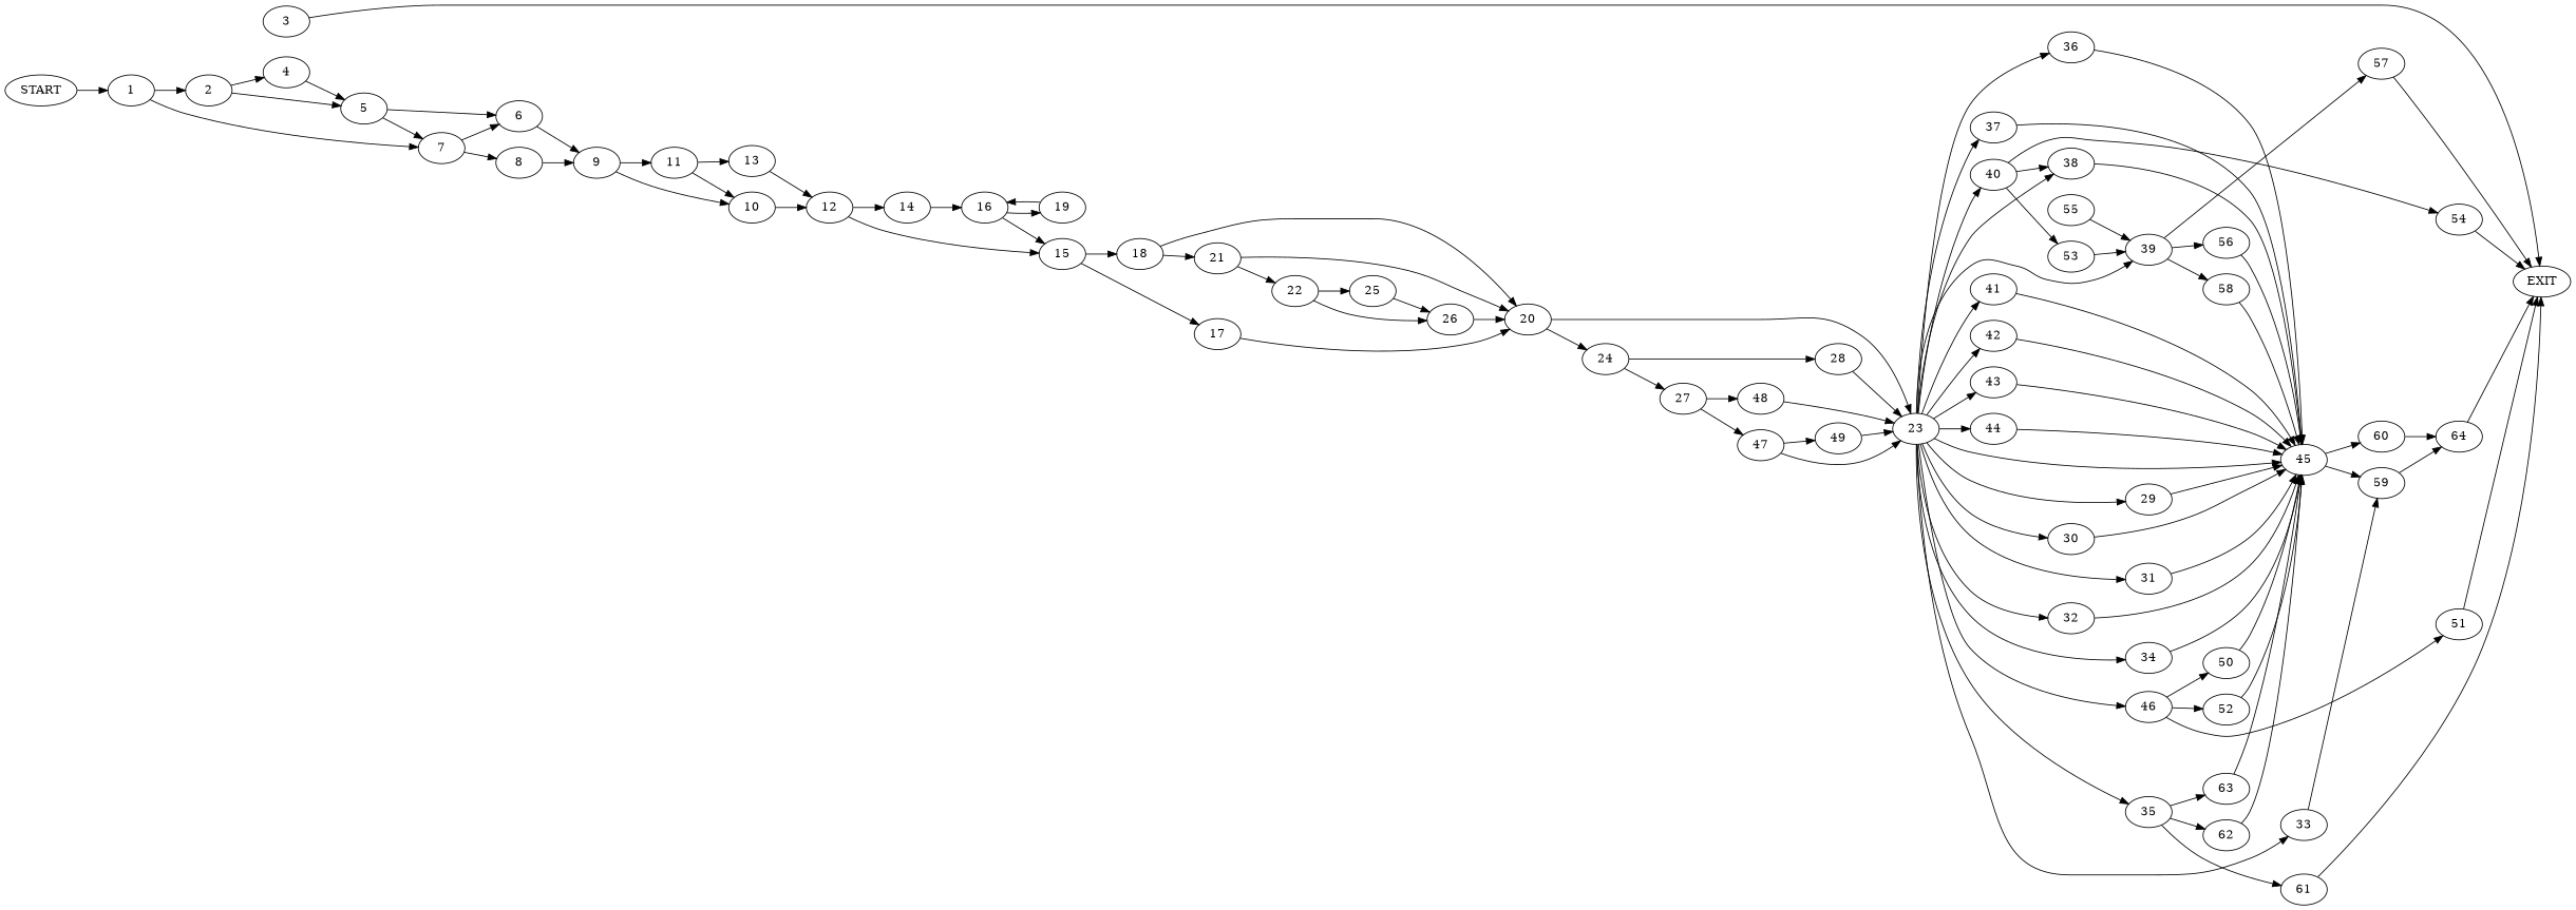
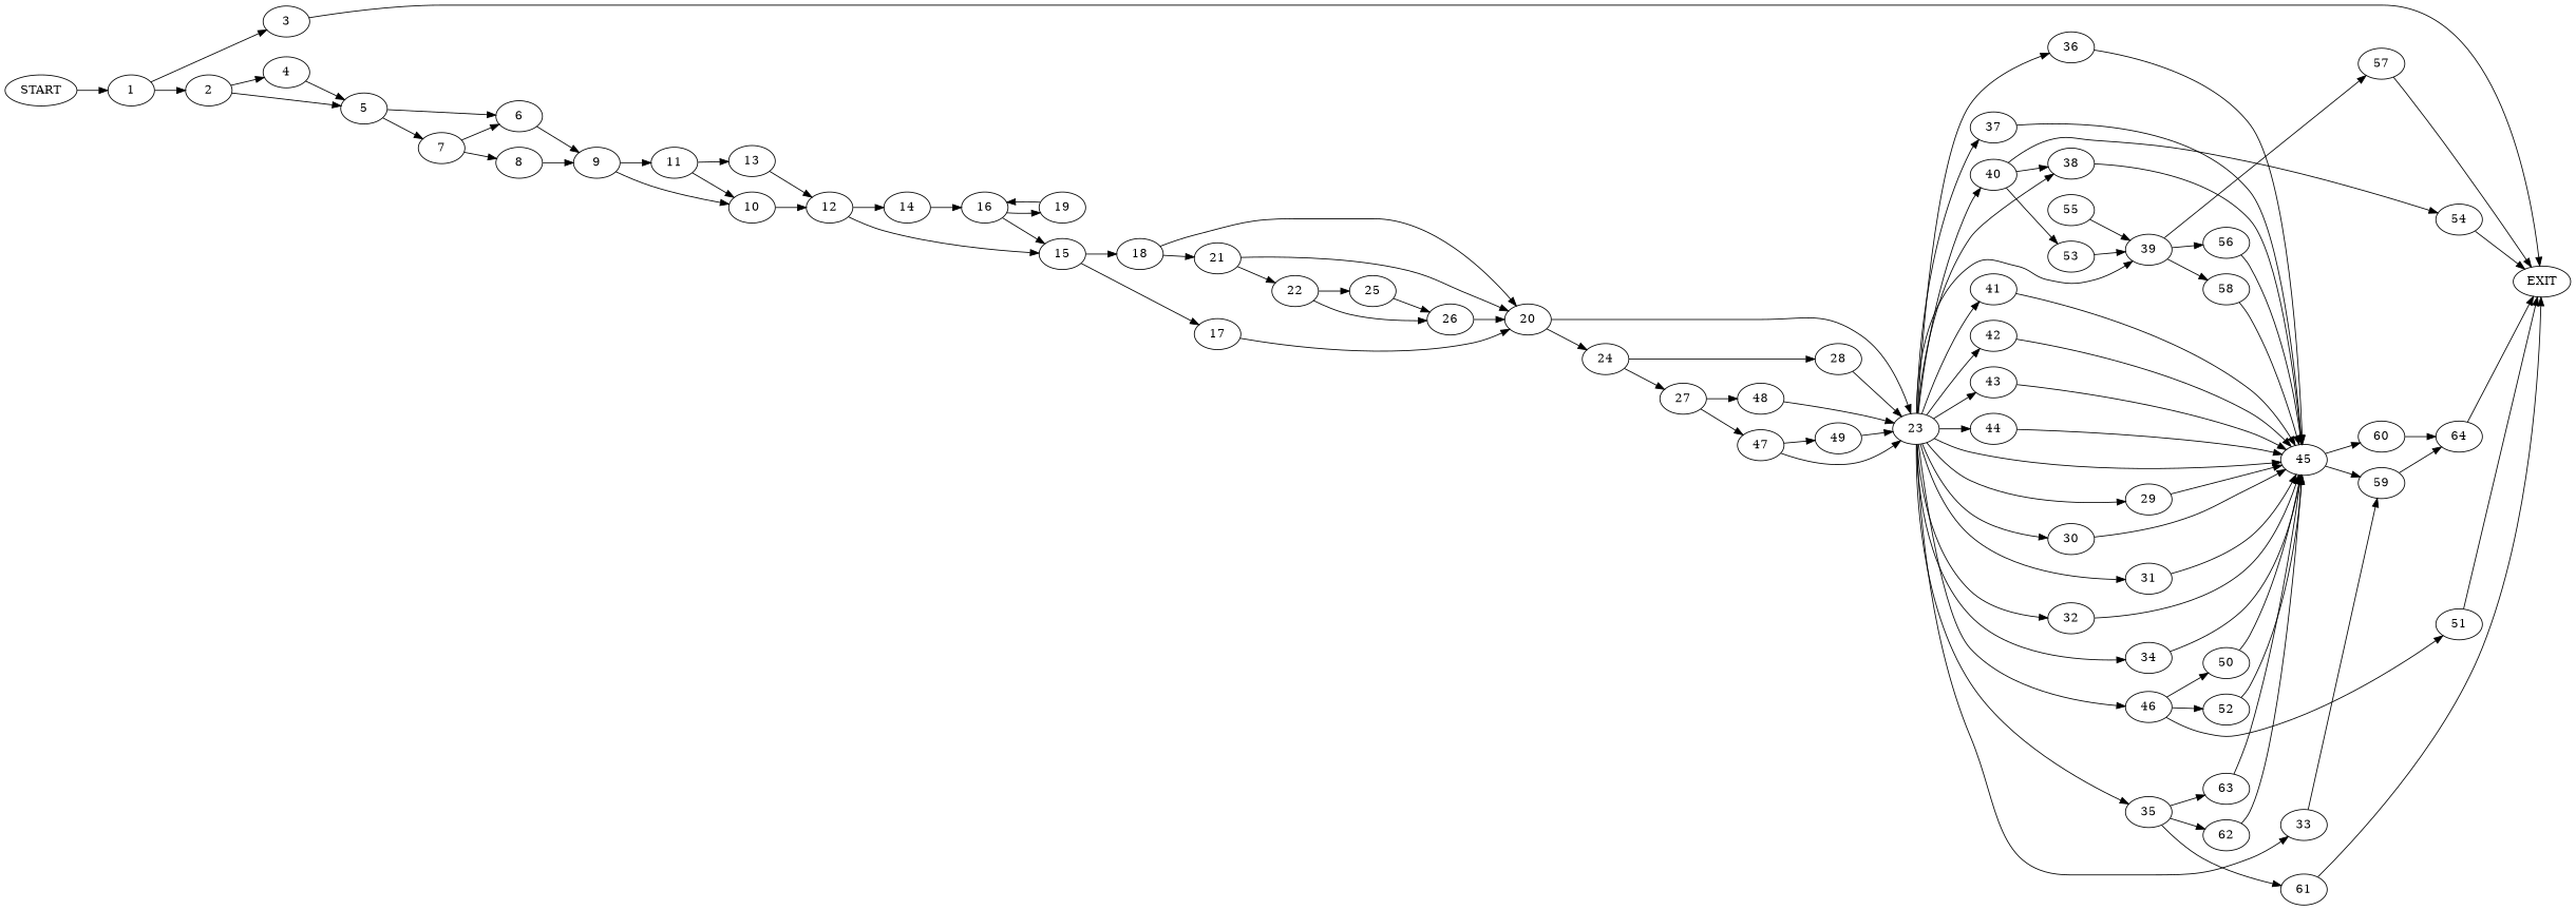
  digraph {
    rankdir=LR
    n1 [label=START]
    1
    2
    3
    n5 [label=EXIT]
    4
    5
    6
    7
    9
    8
    10
    11
    12
    13
    14
    15
    16
    17
    18
    19
    20
    21
    23
    24
    22
    29
    30
    31
    32
    33
    34
    35
    36
    37
    38
    39
    40
    41
    42
    43
    44
    45
    46
    27
    28
    25
    26
    59
    61
    62
    63
    56
    57
    58
    53
    54
    60
    50
    51
    52
    47
    48
    49
    55
    64
    n1 -> 1
    1 -> 2
-   1 -> 7
+   1 -> 3
    2 -> 4
    2 -> 5
    3 -> n5
    4 -> 5
    5 -> 6
    5 -> 7
    6 -> 9
    7 -> 6
    7 -> 8
    9 -> 10
    9 -> 11
    8 -> 9
    10 -> 12
    11 -> 10
    11 -> 13
    12 -> 14
    12 -> 15
    13 -> 12
    14 -> 16
    15 -> 17
    15 -> 18
    16 -> 15
    16 -> 19
    17 -> 20
    18 -> 20
    18 -> 21
    19 -> 16
    20 -> 23
    20 -> 24
    21 -> 20
    21 -> 22
    23 -> 29
    23 -> 30
    23 -> 31
    23 -> 32
    23 -> 33
    23 -> 34
    23 -> 35
    23 -> 36
    23 -> 37
    23 -> 38
    23 -> 39
    23 -> 40
    23 -> 41
    23 -> 42
    23 -> 43
    23 -> 44
    23 -> 45
    23 -> 46
    24 -> 27
    24 -> 28
    22 -> 25
    22 -> 26
    29 -> 45
    30 -> 45
    31 -> 45
    32 -> 45
    33 -> 59
    34 -> 45
    35 -> 61
    35 -> 62
    35 -> 63
    36 -> 45
    37 -> 45
    38 -> 45
    39 -> 56
    39 -> 57
    39 -> 58
    40 -> 38
    40 -> 53
    40 -> 54
    41 -> 45
    42 -> 45
    43 -> 45
    44 -> 45
    45 -> 59
    45 -> 60
    46 -> 50
    46 -> 51
    46 -> 52
    27 -> 47
    27 -> 48
    28 -> 23
    25 -> 26
    26 -> 20
    59 -> 64
    61 -> n5
    62 -> 45
    63 -> 45
    56 -> 45
    57 -> n5
    58 -> 45
    53 -> 39
    54 -> n5
    60 -> 64
    50 -> 45
    51 -> n5
    52 -> 45
    47 -> 23
    47 -> 49
    48 -> 23
    49 -> 23
    55 -> 39
    64 -> n5
  }
